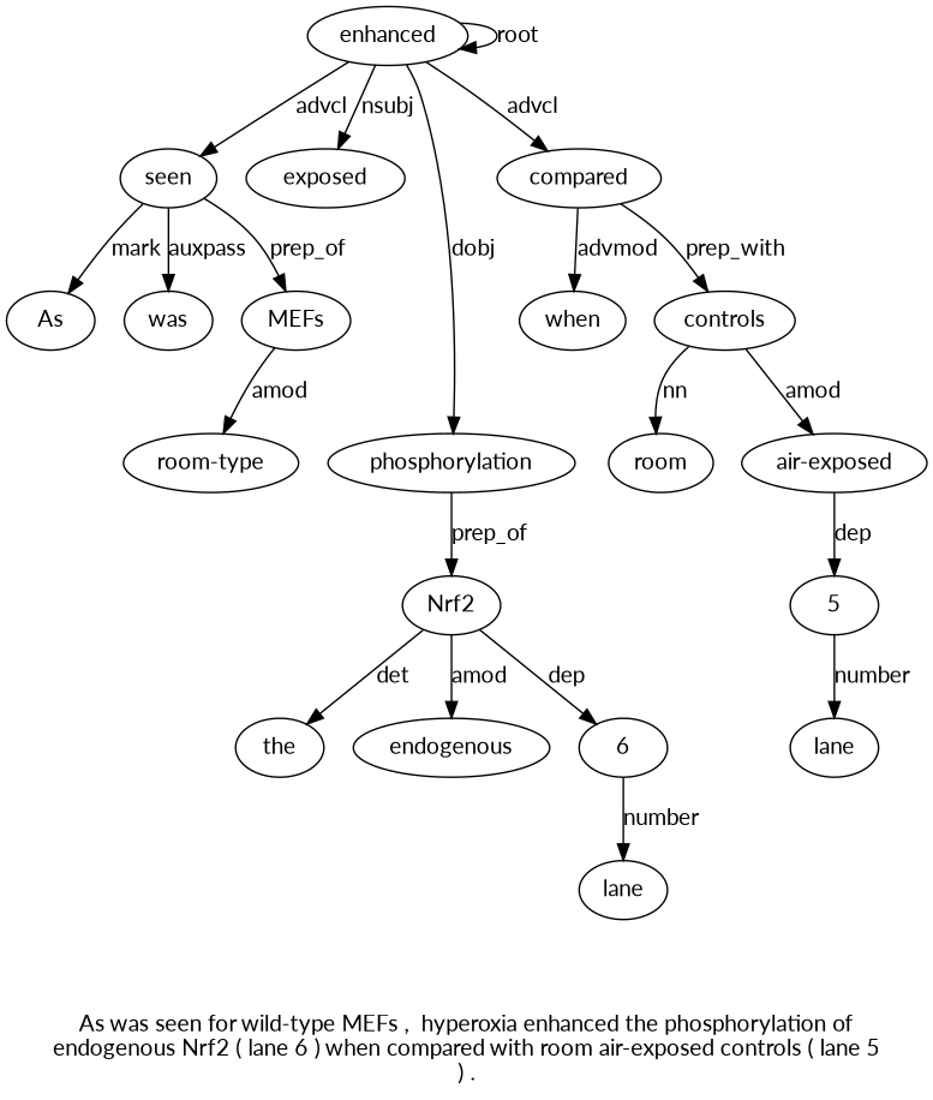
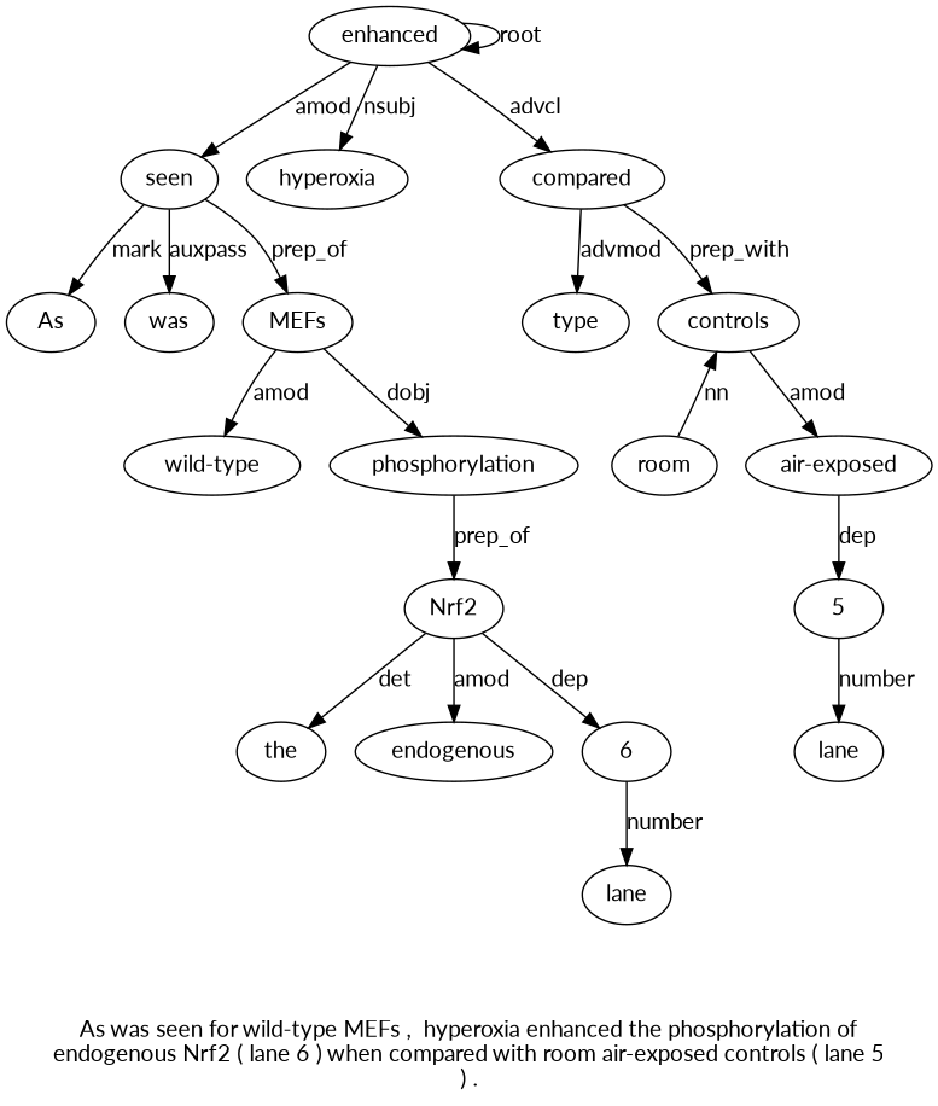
  digraph {
    fontname=Lato
    label="As was seen for wild-type MEFs ,  hyperoxia enhanced the phosphorylation of\nendogenous Nrf2 ( lane 6 ) when compared with room air-exposed controls ( lane 5\n) ."
    node [fillcolor=white fontname=Lato style=filled]
    edge [fontname=Lato]
    n1 [label=seen]
    n2 [label=As]
    n3 [label=was]
    n4 [label=MEFs]
-   n5 [label="room-type"]
+   n5 [label="wild-type"]
    n6 [label=enhanced]
-   n7 [label=exposed]
+   n7 [label=hyperoxia]
    n8 [label=phosphorylation]
    n9 [label=compared]
    n10 [label=Nrf2]
-   n11 [label=when]
+   n11 [label=type]
    n12 [label=controls]
    n13 [label=the]
    n14 [label=endogenous]
    n15 [label=6]
    n16 [label=lane]
    n17 [label=room]
    n18 [label="air-exposed"]
    n19 [label=5]
    n20 [label=lane]
    n1 -> n2 [label=mark]
    n1 -> n3 [label=auxpass]
    n1 -> n4 [label=prep_of]
    n4 -> n5 [label=amod]
-   n6 -> n1 [label=advcl]
+   n6 -> n1 [label=amod]
    n6 -> n6 [label=root]
    n6 -> n7 [label=nsubj]
-   n6 -> n8 [label=dobj]
+   n4 -> n8 [label=dobj]
    n6 -> n9 [label=advcl]
    n8 -> n10 [label=prep_of]
    n9 -> n11 [label=advmod]
    n9 -> n12 [label=prep_with]
    n10 -> n13 [label=det]
    n10 -> n14 [label=amod]
    n10 -> n15 [label=dep]
-   n12 -> n17 [label=nn]
+   n17 -> n12 [label=nn]
    n12 -> n18 [label=amod]
    n15 -> n16 [label=number]
    n18 -> n19 [label=dep]
    n19 -> n20 [label=number]
  }
